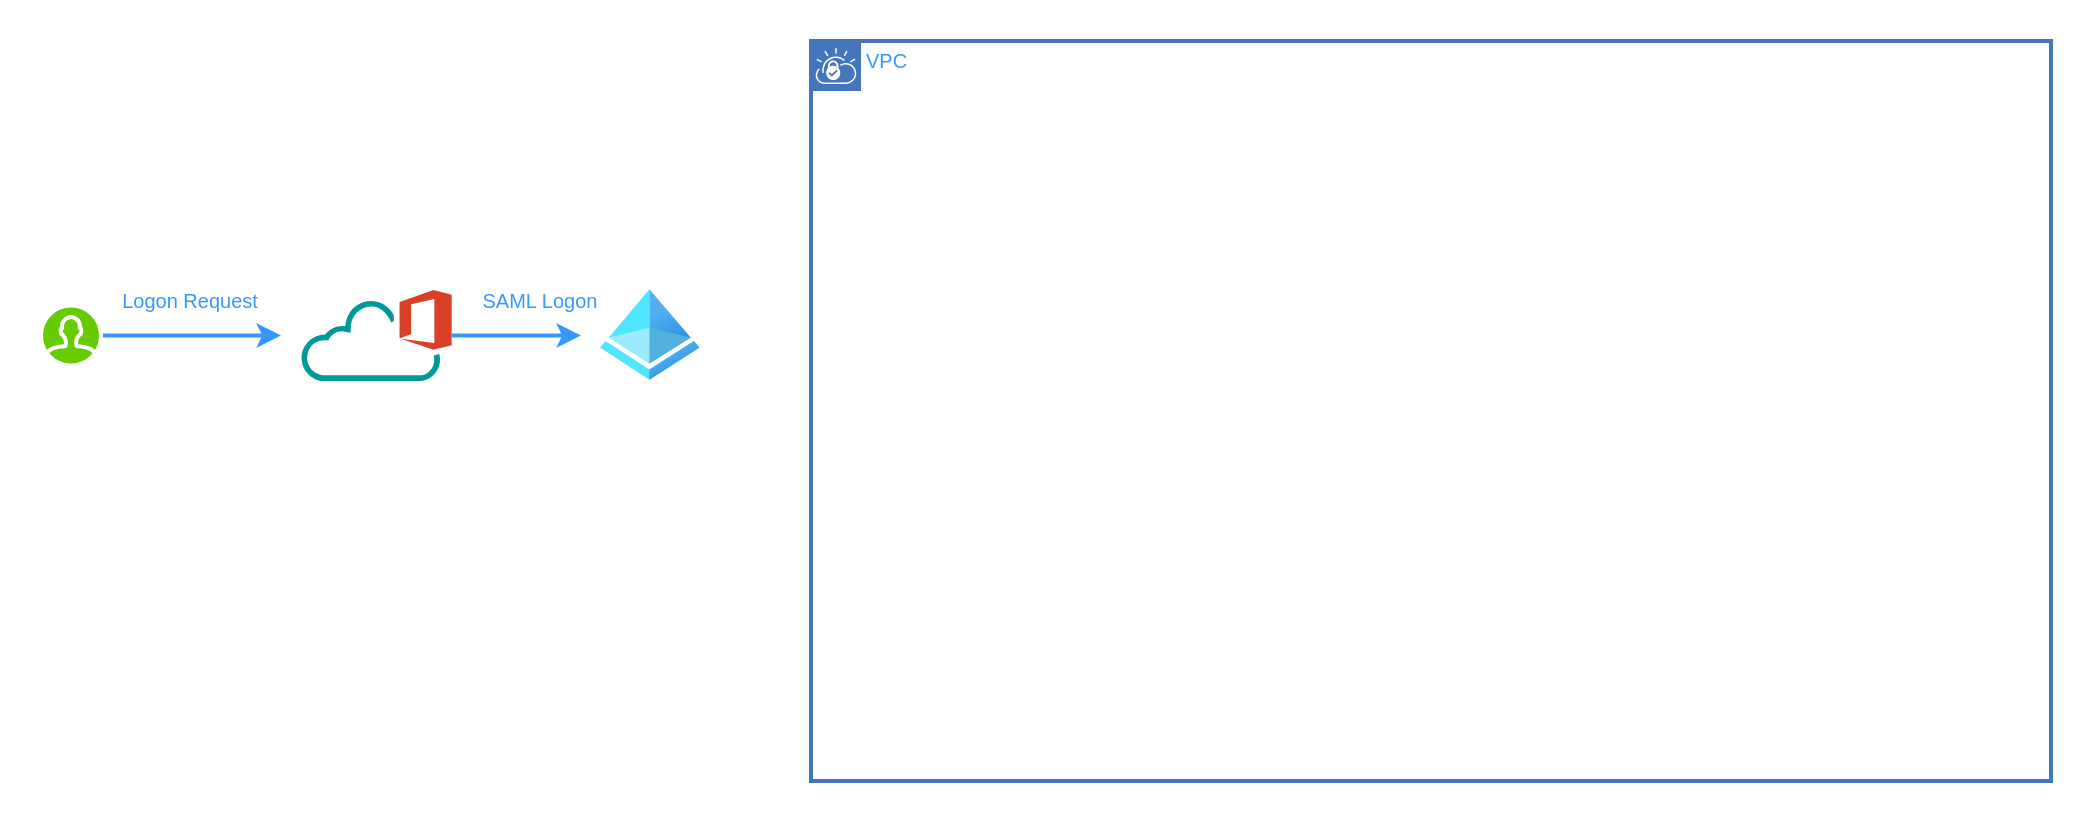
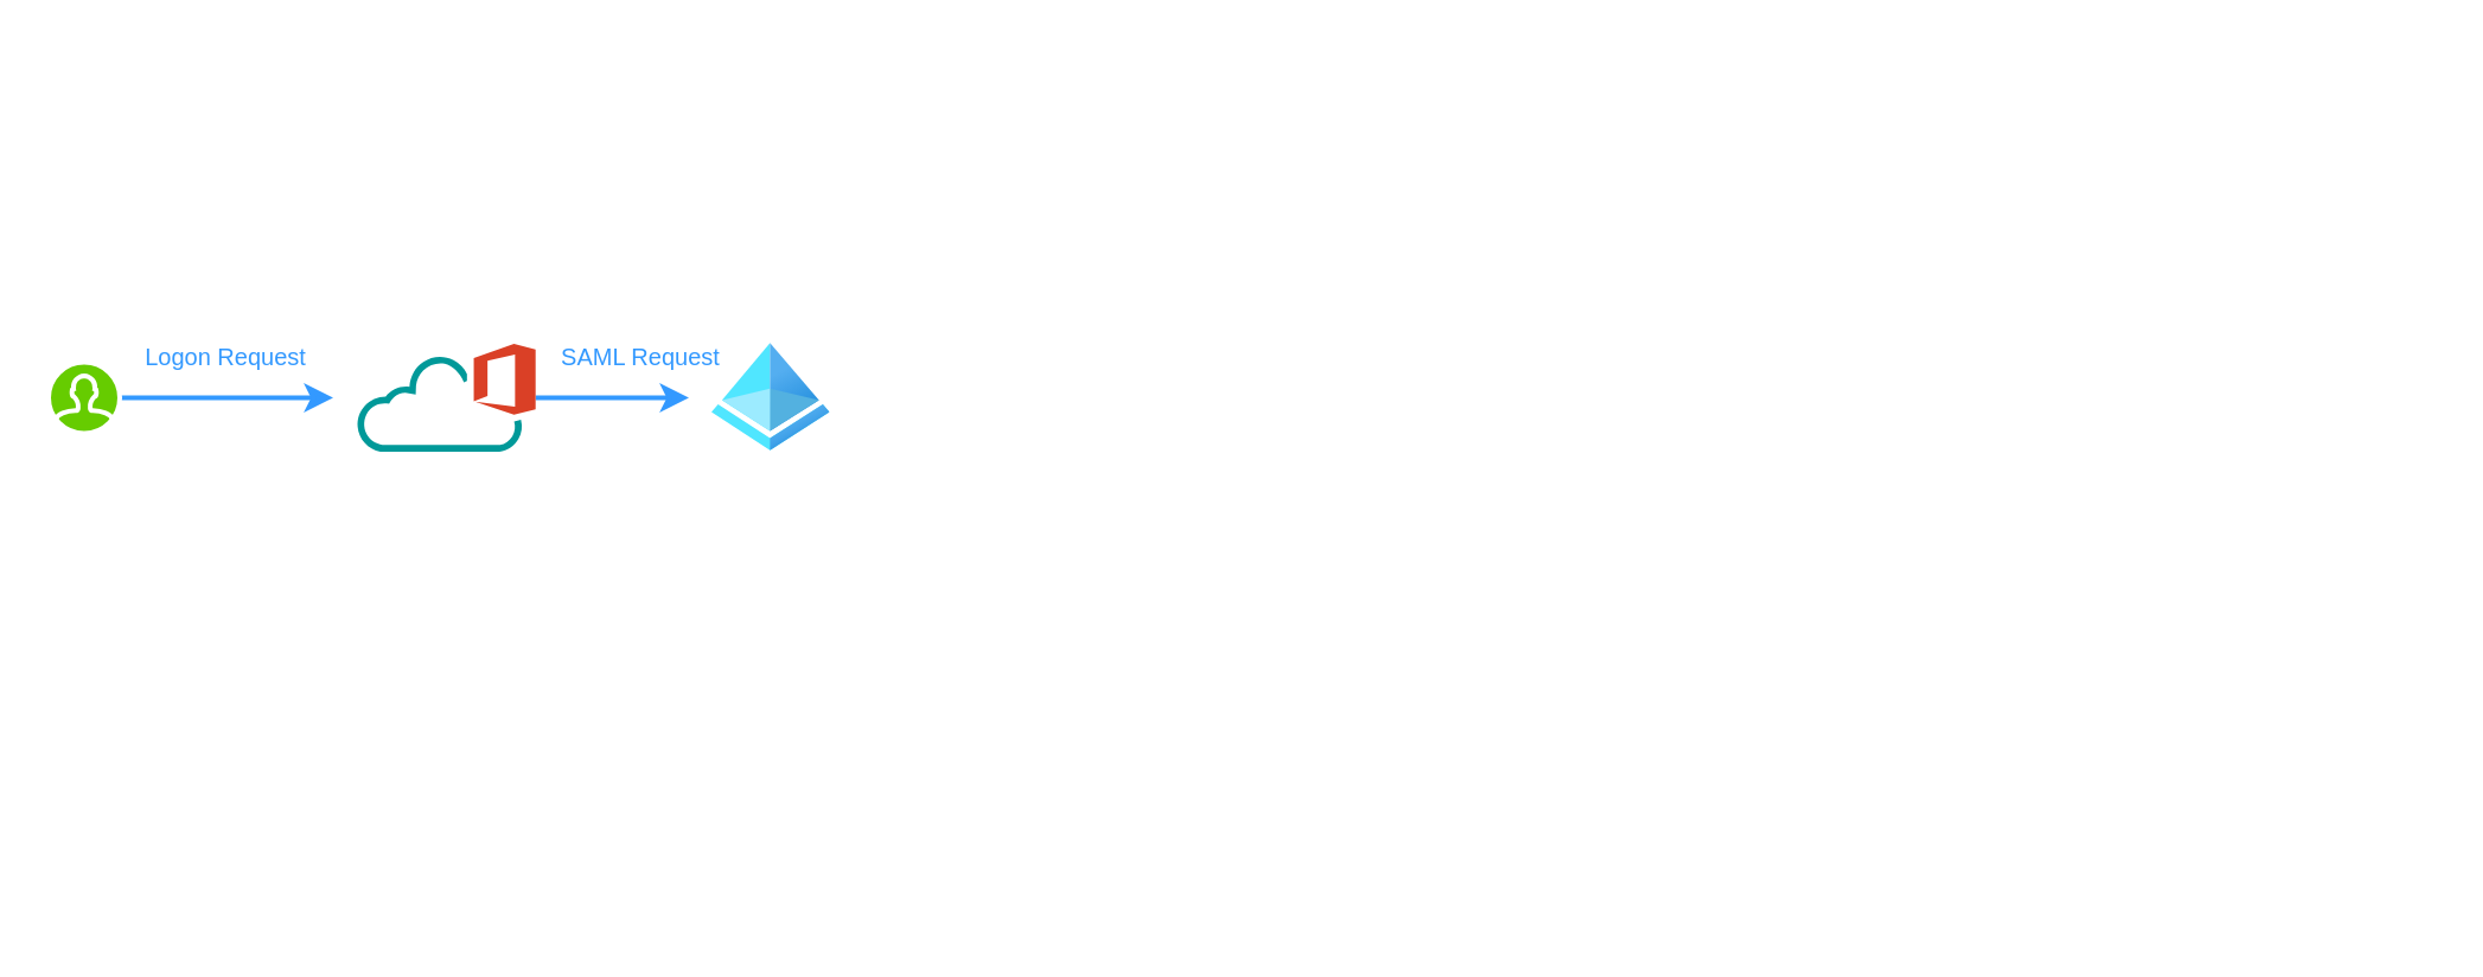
  <mxCell id="0" />
  <mxCell id="1" parent="0" />
  <mxCell id="2" style="edgeStyle=orthogonalEdgeStyle;rounded=0;orthogonalLoop=1;jettySize=auto;html=1;strokeColor=#3399ff;strokeWidth=2;" edge="1" parent="1" source="3"><mxGeometry relative="1" as="geometry"><mxPoint x="140" y="167.25" as="targetPoint" /></mxGeometry></mxCell>
  <mxCell id="3" value="" style="html=1;verticalLabelPosition=bottom;align=center;labelBackgroundColor=#ffffff;verticalAlign=top;strokeWidth=2;shadow=0;dashed=0;shape=mxgraph.ios7.icons.user;fillColor=#66CC00;strokeColor=#FFFFFF;" vertex="1" parent="1"><mxGeometry x="20" y="152.25" width="30" height="30" as="geometry" /></mxCell>
  <mxCell id="4" style="edgeStyle=orthogonalEdgeStyle;rounded=0;orthogonalLoop=1;jettySize=auto;html=1;strokeColor=#3399ff;strokeWidth=2;fontFamily=Helvetica;fontSize=10;fontColor=#3399FF;" edge="1" parent="1" source="5"><mxGeometry relative="1" as="geometry"><mxPoint x="290" y="167.25" as="targetPoint" /></mxGeometry></mxCell>
  <mxCell id="5" value="" style="pointerEvents=1;shadow=0;dashed=0;html=1;strokeColor=none;labelPosition=center;verticalLabelPosition=bottom;outlineConnect=0;verticalAlign=top;align=center;shape=mxgraph.office.clouds.office_365;fillColor=#009999;" vertex="1" parent="1"><mxGeometry x="150" y="144.5" width="75.34" height="45.5" as="geometry" /></mxCell>
  <mxCell id="6" value="Logon Request" style="text;html=1;strokeColor=none;fillColor=none;align=center;verticalAlign=middle;whiteSpace=wrap;rounded=0;fontFamily=Helvetica;fontSize=10;fontStyle=0;fontColor=#3399FF;" vertex="1" parent="1"><mxGeometry x="50" y="140" width="90" height="20" as="geometry" /></mxCell>
  <mxCell id="7" value="" style="aspect=fixed;html=1;points=[];align=center;image;fontSize=12;image=img/lib/azure2/identity/Azure_Active_Directory.svg;strokeColor=#FFFFFF;fillColor=#009999;" vertex="1" parent="1"><mxGeometry x="300" y="144.5" width="49.77" height="45.5" as="geometry" /></mxCell>
- <mxCell id="8" value="SAML Logon" style="text;html=1;strokeColor=none;fillColor=none;align=center;verticalAlign=middle;whiteSpace=wrap;rounded=0;fontFamily=Helvetica;fontSize=10;fontStyle=0;fontColor=#3399FF;" vertex="1" parent="1"><mxGeometry x="225.34" y="140" width="90" height="20" as="geometry" /></mxCell>
- <mxCell id="9" value="VPC" style="shape=mxgraph.ibm.box;prType=vpc;fontStyle=0;verticalAlign=top;align=left;spacingLeft=32;spacingTop=4;fillColor=none;rounded=0;whiteSpace=wrap;html=1;strokeColor=#4376BB;strokeWidth=2;dashed=0;container=1;spacing=-4;collapsible=0;expand=0;recursiveResize=0;fontFamily=Helvetica;fontSize=10;fontColor=#3399FF;" vertex="1" parent="1"><mxGeometry x="405" y="20" width="620" height="370" as="geometry" /></mxCell>
+ <mxCell id="8" value="SAML Request" style="text;html=1;strokeColor=none;fillColor=none;align=center;verticalAlign=middle;whiteSpace=wrap;rounded=0;fontFamily=Helvetica;fontSize=10;fontStyle=0;fontColor=#3399FF;" vertex="1" parent="1"><mxGeometry x="225.34" y="140" width="90" height="20" as="geometry" /></mxCell>
